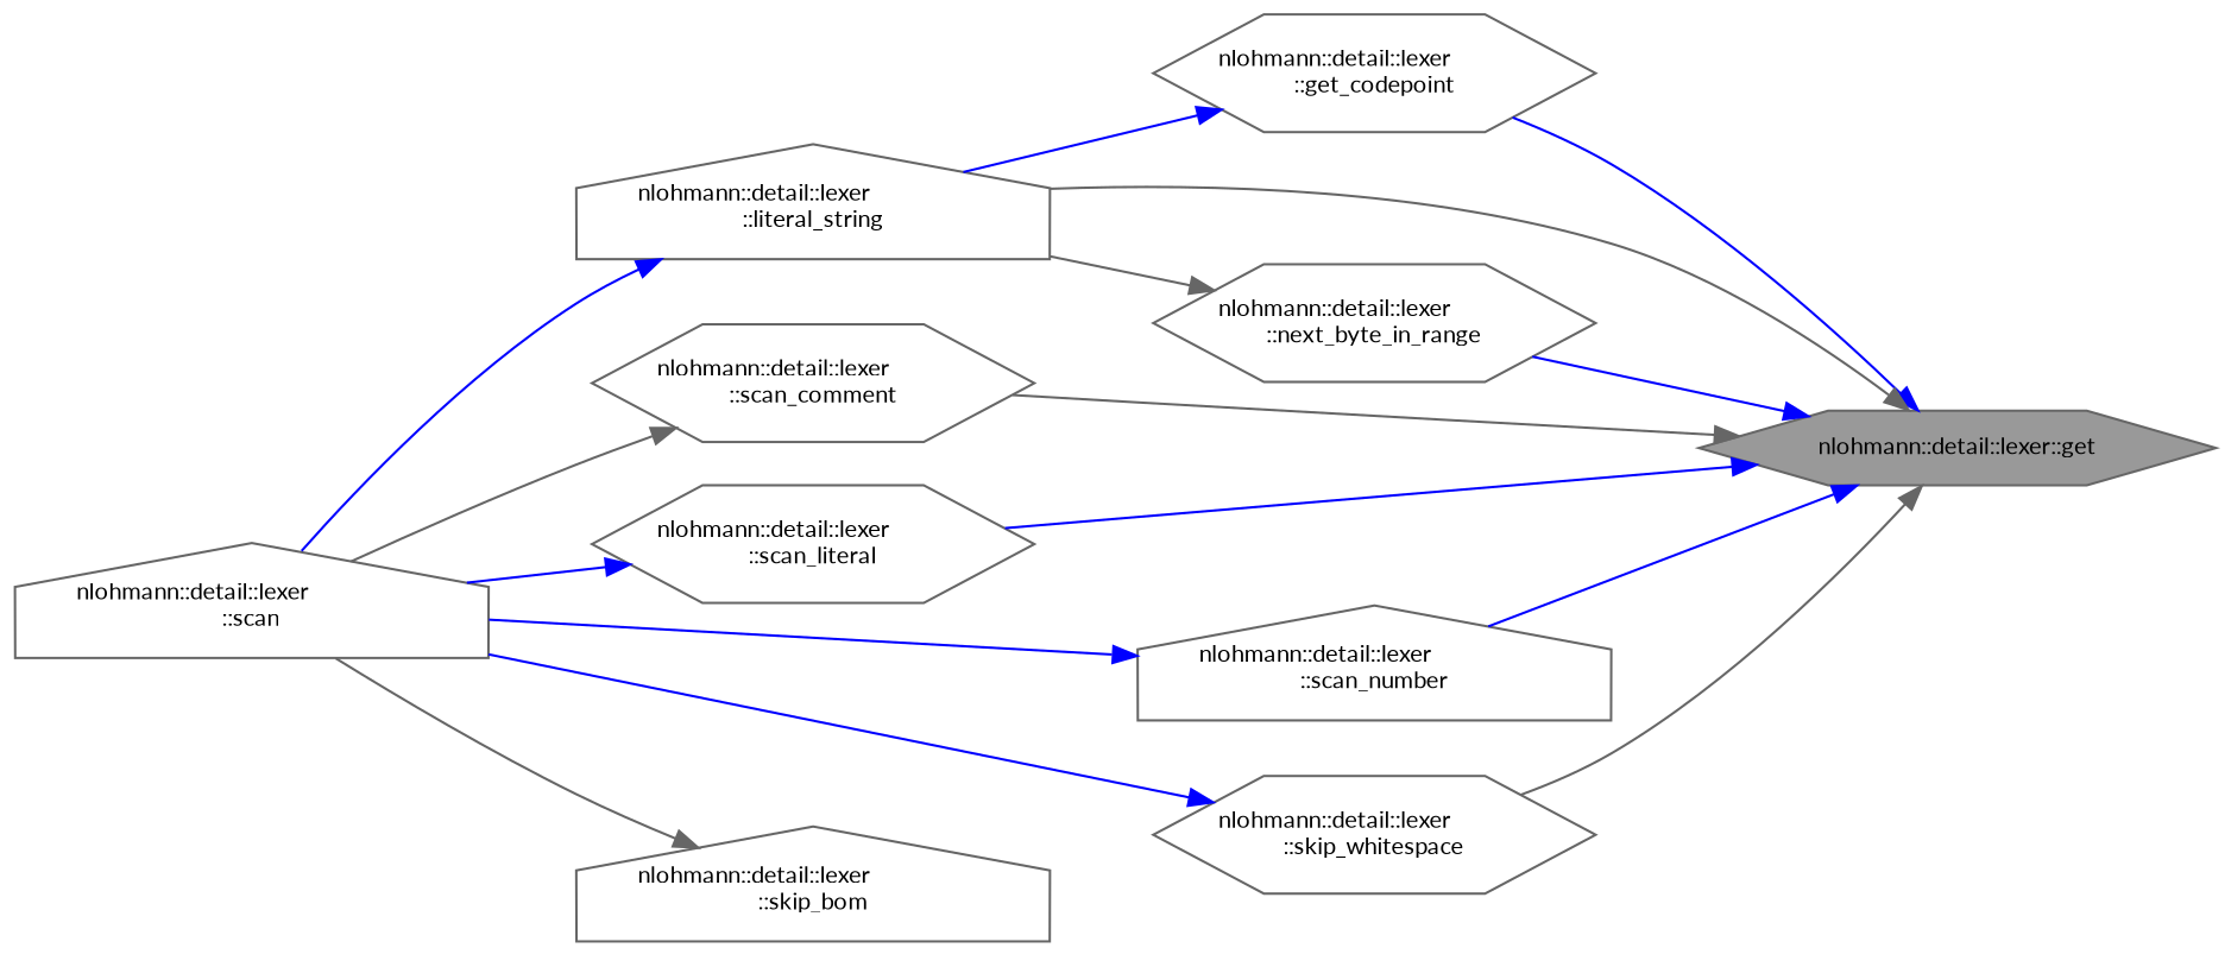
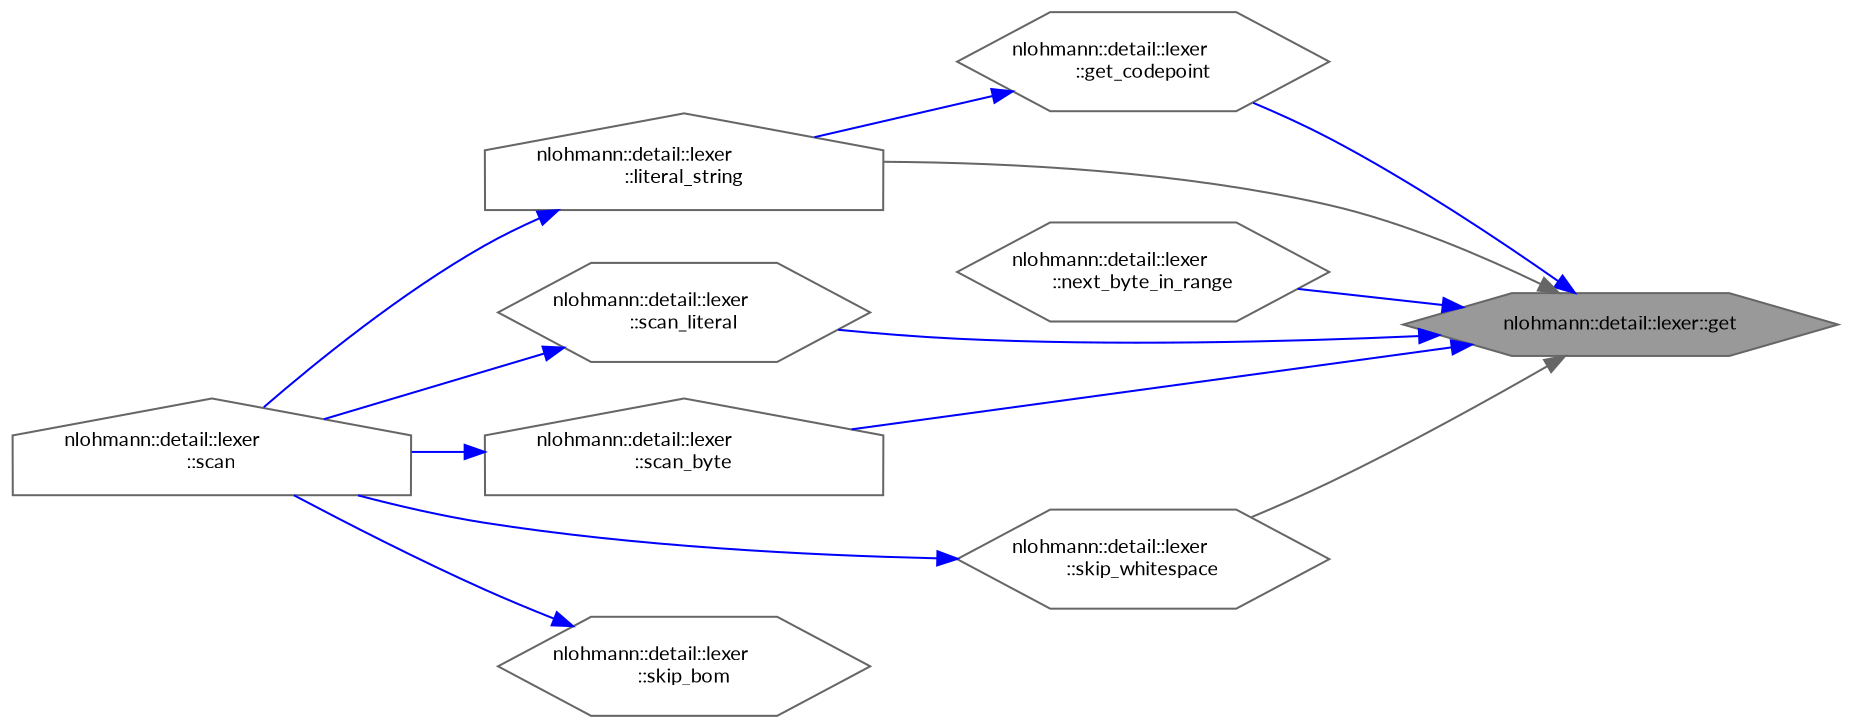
  digraph {
    fontname=Lato
    rankdir=RL
    node [color=grey40 fillcolor=white fontname=Lato fontsize=10 shape=hexagon style=filled]
    edge [color=blue dir=back fontname=Lato fontsize=10 labelfontname=Helvetica labelfontsize=10 style=solid]
    n1 [color=gray40 fillcolor=grey60 fontcolor=black height=0.2 label="nlohmann::detail::lexer::get" width=0.4]
    n2 [height=0.2 label="nlohmann::detail::lexer\l::get_codepoint" width=0.4]
    n3 [height=0.2 label="nlohmann::detail::lexer\l::literal_string" shape=house width=0.4]
    n4 [height=0.2 label="nlohmann::detail::lexer\l::next_byte_in_range" width=0.4]
-   n5 [height=0.2 label="nlohmann::detail::lexer\l::scan_comment" width=0.4]
    n6 [height=0.2 label="nlohmann::detail::lexer\l::scan_literal" width=0.4]
-   n7 [height=0.2 label="nlohmann::detail::lexer\l::scan_number" shape=house width=0.4]
+   n7 [height=0.2 label="nlohmann::detail::lexer\l::scan_byte" shape=house width=0.4]
    n8 [height=0.2 label="nlohmann::detail::lexer\l::skip_whitespace" width=0.4]
    n9 [height=0.2 label="nlohmann::detail::lexer\l::scan" shape=house width=0.4]
-   n10 [height=0.2 label="nlohmann::detail::lexer\l::skip_bom" shape=house width=0.4]
+   n10 [height=0.2 label="nlohmann::detail::lexer\l::skip_bom" width=0.4]
    n1 -> n2
    n1 -> n3 [color=gray40]
    n1 -> n4
-   n1 -> n5 [color=gray40]
    n1 -> n6
    n1 -> n7
    n1 -> n8 [color=gray40]
    n2 -> n3
    n3 -> n9
-   n4 -> n3 [color=gray40]
-   n5 -> n9 [color=gray40]
    n6 -> n9
    n7 -> n9
    n8 -> n9
-   n10 -> n9 [color=gray40]
+   n10 -> n9
  }
